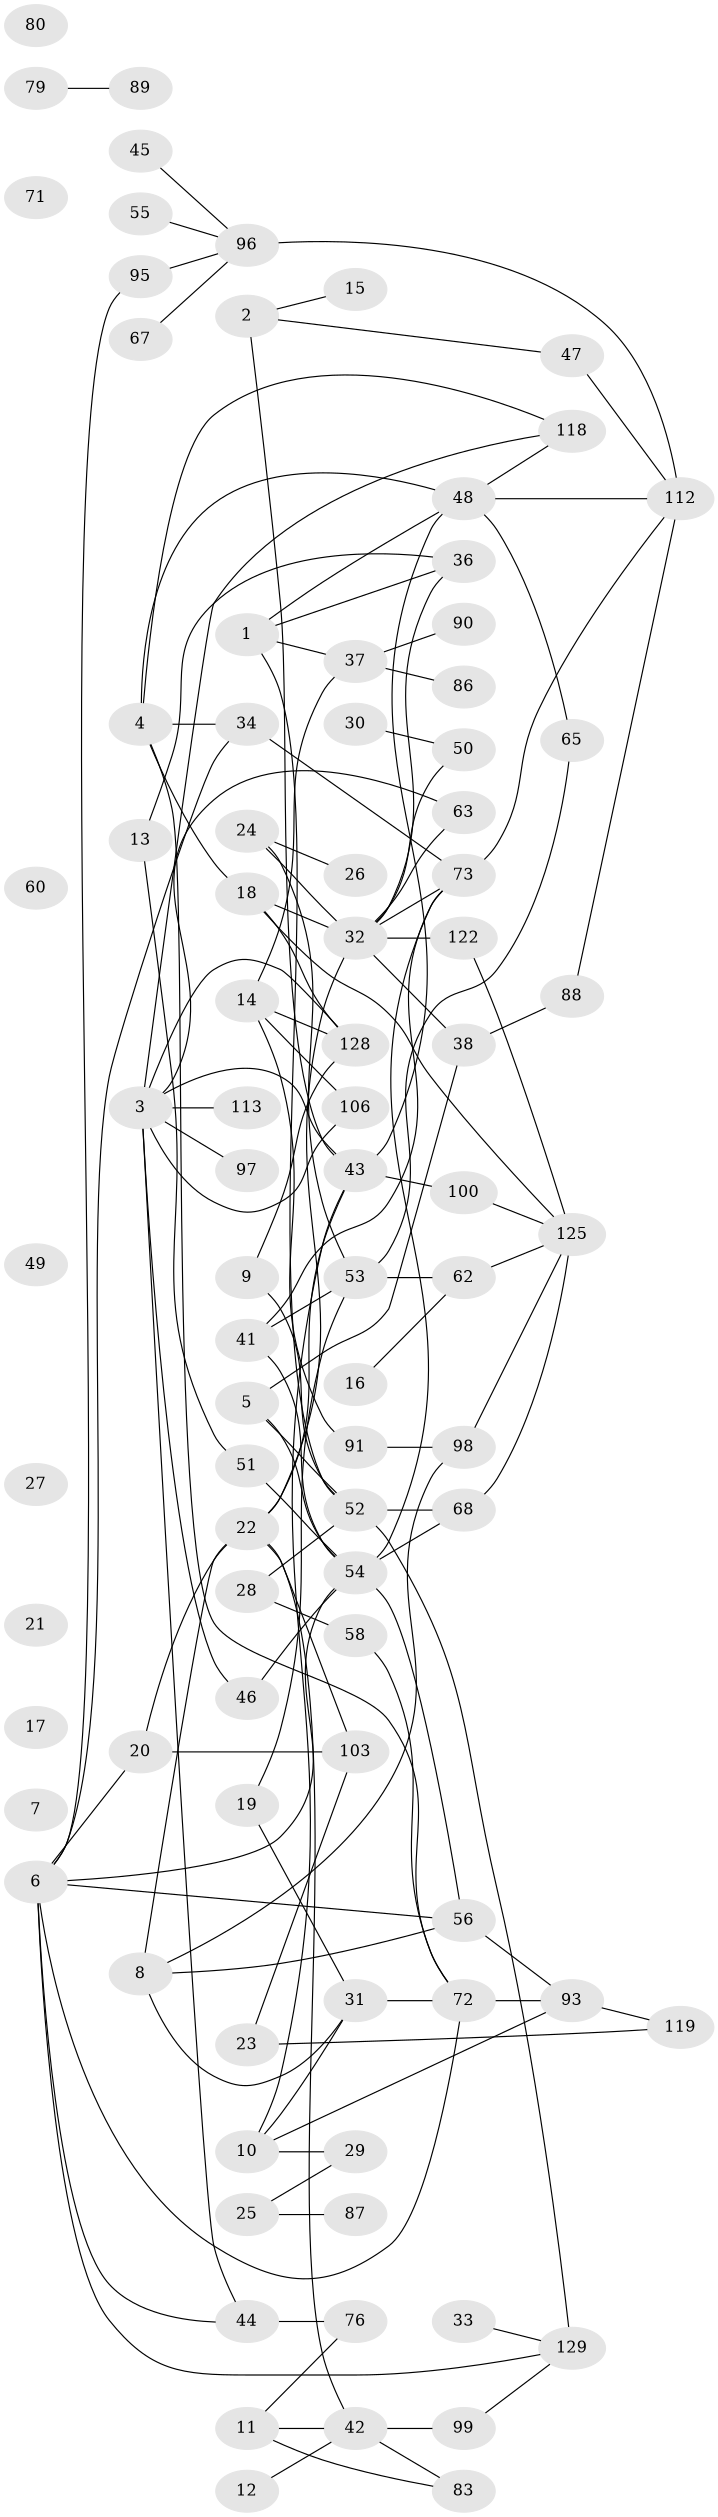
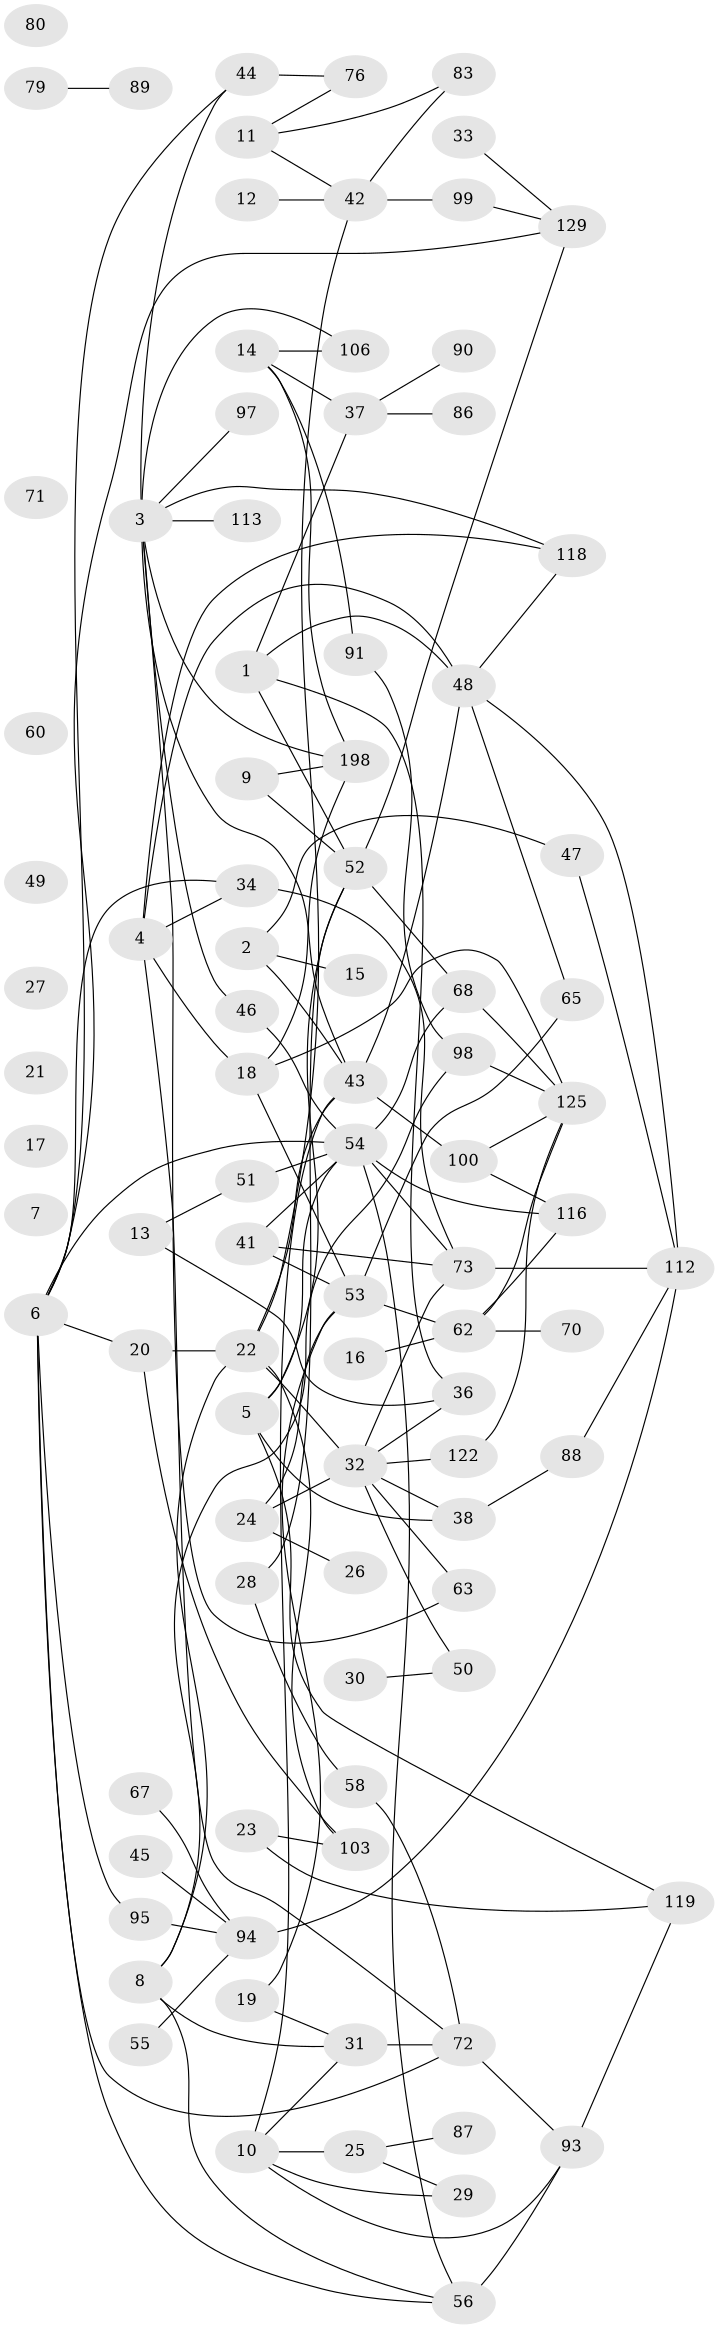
  graph {
    rankdir=LR
    node [color=gray90 style=filled]
    36 [super="+40"]
    1
    37 [super="+114"]
    48 [super="+105"]
    52 [super="+120"]
    86
    90
    118
    112
    65
    129
    68
    2 [super="+85"]
    15
    43 [super="+69"]
    47
    100 [super="+123"]
    3 [super="+104"]
    44
    46
    63
    97
    106
    113
-   128
+   128 [label=198]
    76 [super="+92"]
    54 [super="+107"]
    4 [super="+35"]
    18 [super="+74"]
    34
    72 [super="+77"]
    32 [super="+108"]
    125 [super="+127"]
    73 [super="+82"]
    93 [super="+130"]
    5 [super="+57"]
    38
    119
    88
    56
+   116
    6 [super="+59"]
    20 [super="+75"]
    95 [super="+101"]
    22 [super="+81"]
    103
-   96 [super="+102"]
+   96 [super="+102" label=94]
    7
    8 [super="+39"]
    31 [super="+66"]
    98
    42 [super="+94"]
    9
    10 [super="+117"]
    25 [super="+61"]
    29
    87
    11 [super="+121"]
    83
    99
    12
    13 [super="+84"]
    51
    14 [super="+109"]
    91
    62 [super="+111"]
+   70 [super="+110"]
    16
    17
    50
    122 [super="+124"]
    19
    53 [super="+64"]
    21
    23
    24 [super="+131"]
    26
    27
    28
    58 [super="+126"]
    30 [super="+78"]
    33
    41
    45
    49
    55
    60
    67
    71
    79 [super="+115"]
    89
    80
    1 -- 36
    1 -- 37
    1 -- 48
    1 -- 52
    37 -- 86
    37 -- 90
    48 -- 118
    48 -- 112
    48 -- 65
    52 -- 129
    52 -- 68
    68 -- 125
    2 -- 15 [weight=2]
    2 -- 43
    2 -- 47
    43 -- 48
    43 -- 100
    47 -- 112
    100 -- 125
+   100 -- 116
    3 -- 118
    3 -- 43
    3 -- 44
    3 -- 46
    3 -- 63
    3 -- 97
    3 -- 106
    3 -- 113
    3 -- 128
    44 -- 76
    46 -- 54
    54 -- 68
    54 -- 73
    54 -- 56
+   54 -- 116
    4 -- 48
    4 -- 118
    4 -- 18
    4 -- 34
    4 -- 72
    18 -- 128
-   18 -- 32
+   18 -- 53
    18 -- 125
    34 -- 73
    72 -- 93
    32 -- 36
    32 -- 63
    32 -- 73
    32 -- 38
    32 -- 50
    32 -- 122
    73 -- 112
    93 -- 119
    5 -- 52
    5 -- 54
    5 -- 38
+   5 -- 119
    38 -- 88
    88 -- 112
    56 -- 93
    6 -- 129
    6 -- 44
    6 -- 54
    6 -- 34
    6 -- 72
    6 -- 56
    6 -- 20
    6 -- 95
    20 -- 22
    20 -- 103
    95 -- 96
    22 -- 43
    22 -- 32
    22 -- 103
    22 -- 42
    96 -- 112
    8 -- 56
    8 -- 22
    8 -- 31
    8 -- 98
    31 -- 72
    98 -- 125
    42 -- 83
    42 -- 99
    9 -- 52
    9 -- 128
    10 -- 43
    10 -- 93
    10 -- 31
+   10 -- 25
    10 -- 29
    25 -- 29
    25 -- 87
    11 -- 76
    11 -- 42
    11 -- 83
    99 -- 129
    12 -- 42
    13 -- 36
    13 -- 51
    51 -- 54
    14 -- 37
    14 -- 106 [weight=2]
    14 -- 128
    14 -- 91
    91 -- 98
    62 -- 125
+   62 -- 116 [weight=2]
+   62 -- 70
    16 -- 62
    122 -- 125
    19 -- 31
    19 -- 53
    53 -- 65
    53 -- 62
    23 -- 119
    23 -- 103
    24 -- 32
    24 -- 53
    24 -- 26
    28 -- 52
    28 -- 58
    58 -- 72
    30 -- 50
    33 -- 129
    41 -- 54
    41 -- 73
    41 -- 53
    45 -- 96
    55 -- 96
    67 -- 96 [weight=2]
    79 -- 89
  }
